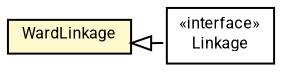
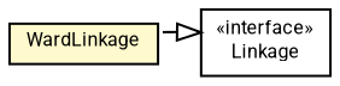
  digraph {
    nodesep=0.15
    rankdir=LR
    ranksep=0.25
    node [fontcolor=black fontname=Roboto fontsize=8 margin=0 shape=plaintext]
    n1 [height=0 label=<<table title="de.lmu.ifi.dbs.elki.algorithm.clustering.hierarchical.linkage.WardLinkage" border="0" cellborder="1" cellspacing="0" cellpadding="2" bgcolor="lemonChiffon" href="WardLinkage.html" target="_parent"> 		<tr><td><table border="0" cellspacing="0" cellpadding="1"> 		<tr><td align="center" balign="center"> <font face="Roboto">WardLinkage</font> </td></tr> 		</table></td></tr> 		</table>> width=0]
    n2 [height=0 label=<<table title="de.lmu.ifi.dbs.elki.algorithm.clustering.hierarchical.linkage.Linkage" border="0" cellborder="1" cellspacing="0" cellpadding="2" href="Linkage.html" target="_parent"> 		<tr><td><table border="0" cellspacing="0" cellpadding="1"> 		<tr><td align="center" balign="center"> &#171;interface&#187; </td></tr> 		<tr><td align="center" balign="center"> <font face="Roboto">Linkage</font> </td></tr> 		</table></td></tr> 		</table>> width=0]
-   n1 -> n2 [arrowtail=empty color=black dir=back fontname=Roboto fontsize=7 labelfontname=Roboto labelfontsize=7 style=dashed weight=9]
+   n2 -> n1 [arrowtail=empty color=black dir=back fontname=Roboto fontsize=7 labelfontname=Roboto labelfontsize=7 style=dashed weight=9]
  }
